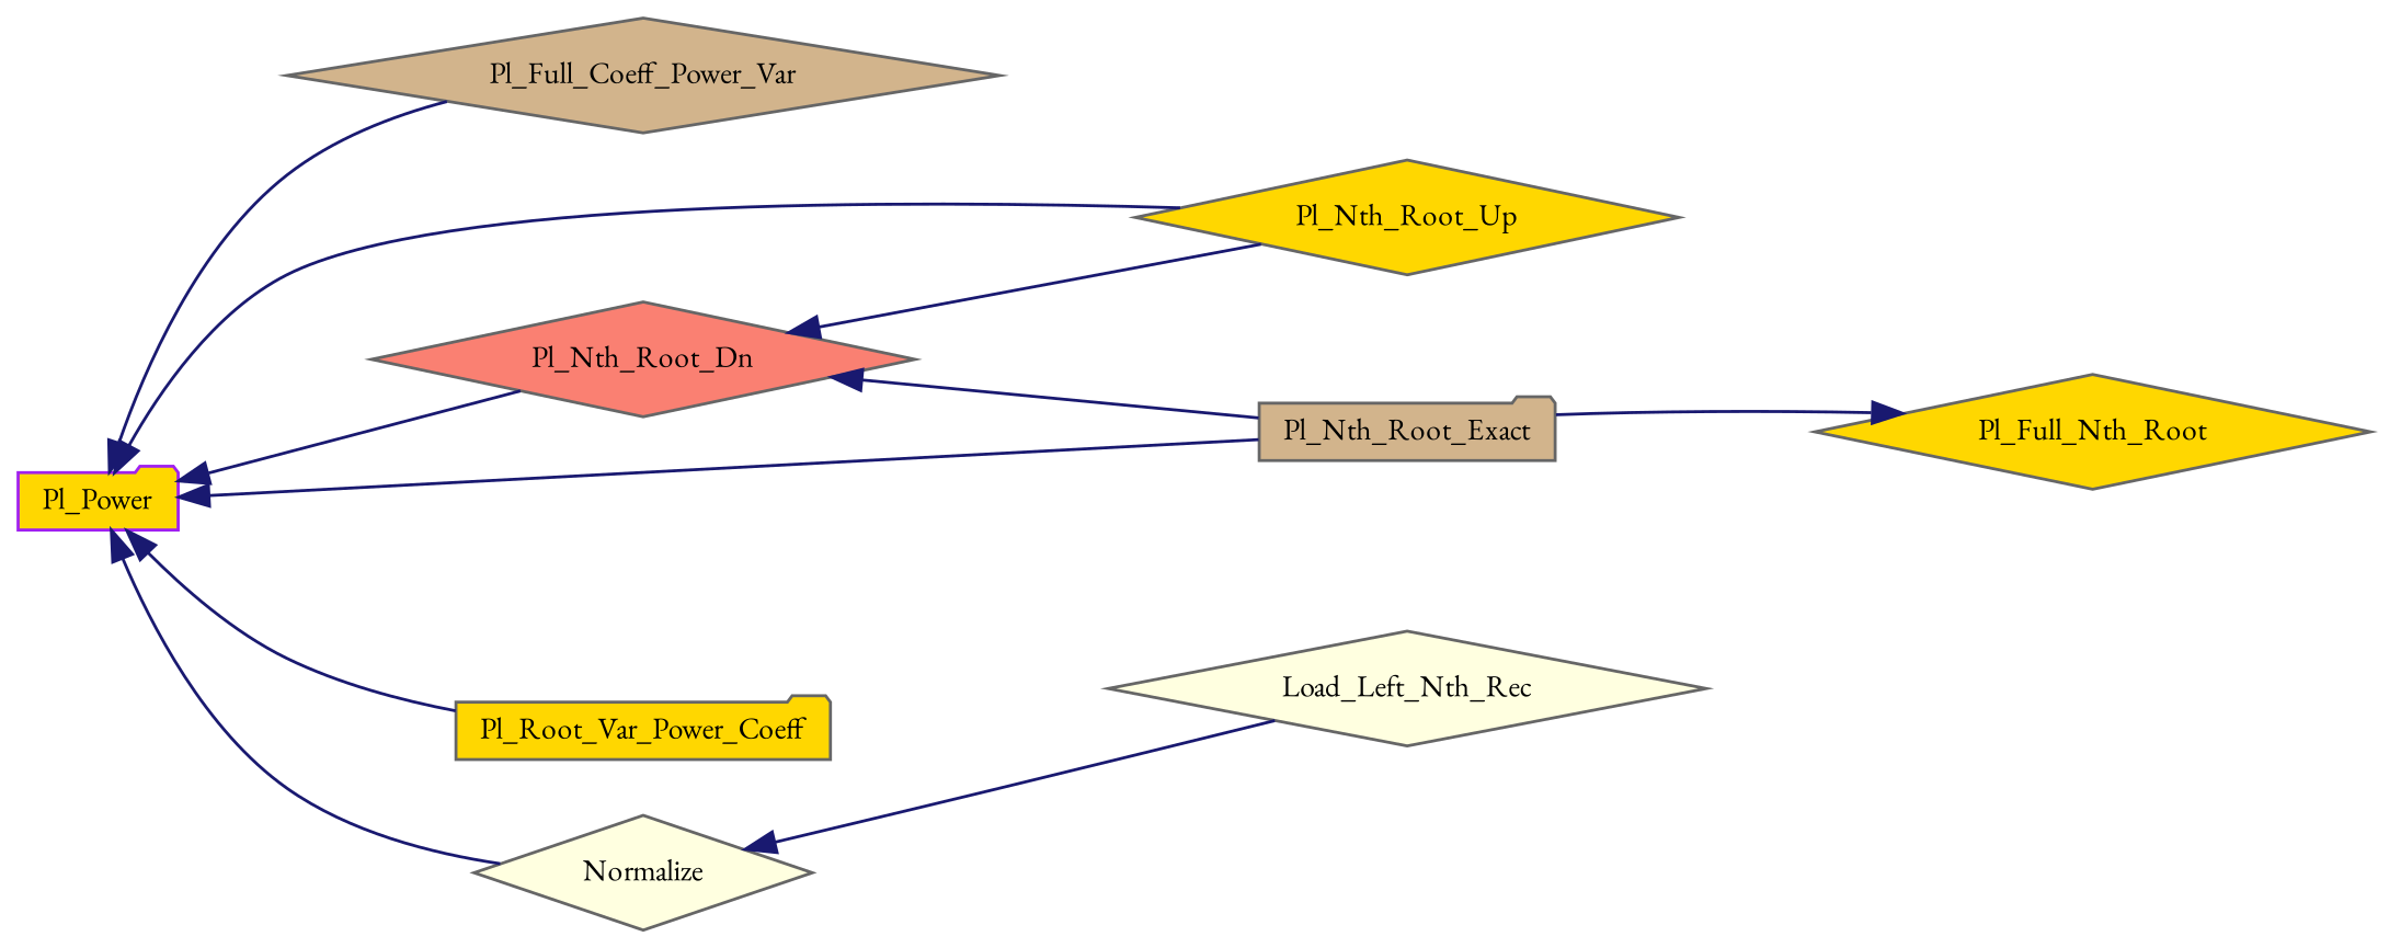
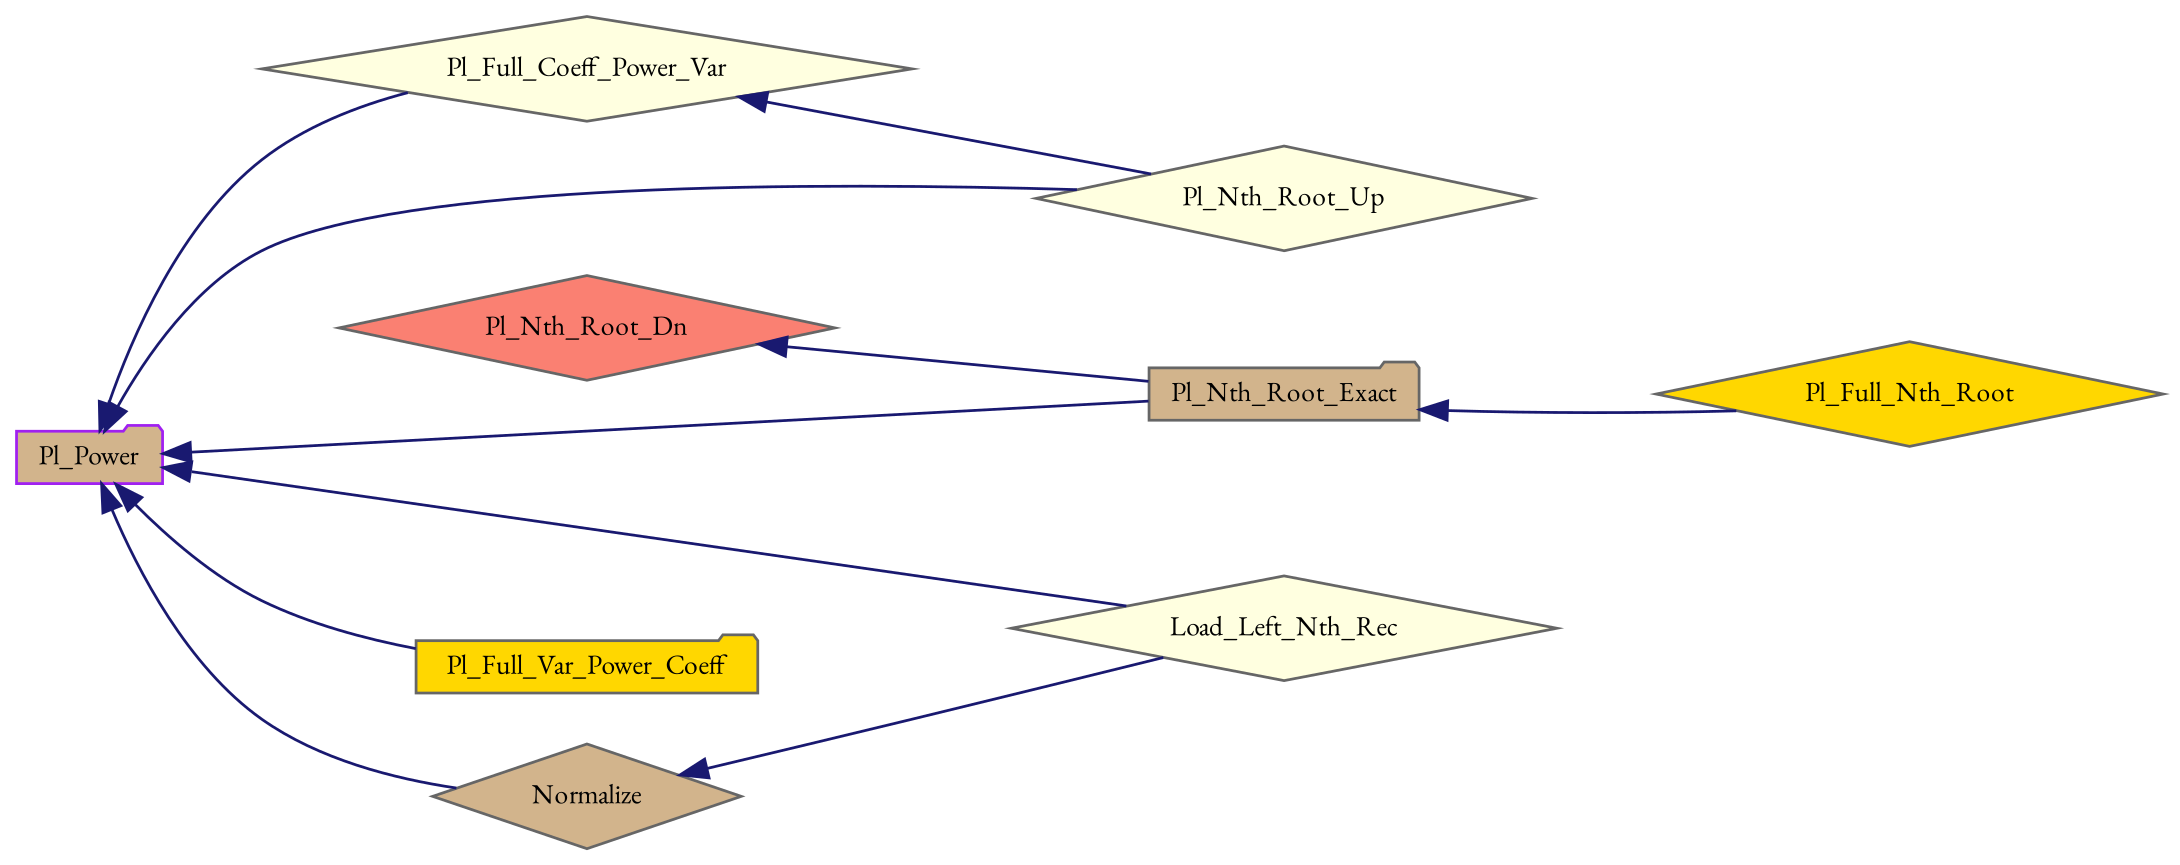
  digraph {
    fontname="EB Garamond"
    rankdir=LR
    node [color=gray40 fillcolor=gold fontname="EB Garamond" fontsize=10 shape=diamond style=filled]
    edge [color=midnightblue dir=back fontname="EB Garamond" fontsize=10 labelfontname=Helvetica labelfontsize=10 style=solid]
-   n1 [color=purple fontcolor=black height=0.2 label=Pl_Power shape=folder width=0.4]
-   n2 [fillcolor=lightyellow height=0.2 label=Normalize width=0.4]
+   n1 [color=purple fillcolor=tan fontcolor=black height=0.2 label=Pl_Power shape=folder width=0.4]
+   n2 [fillcolor=tan height=0.2 label=Normalize width=0.4]
    n3 [fillcolor=salmon height=0.2 label=Pl_Nth_Root_Dn width=0.4]
-   n4 [height=0.2 label=Pl_Nth_Root_Up width=0.4]
+   n4 [fillcolor=lightyellow height=0.2 label=Pl_Nth_Root_Up width=0.4]
    n5 [fillcolor=tan height=0.2 label=Pl_Nth_Root_Exact shape=folder width=0.4]
-   n6 [fillcolor=tan height=0.2 label=Pl_Full_Coeff_Power_Var width=0.4]
-   n7 [height=0.2 label=Pl_Root_Var_Power_Coeff shape=folder width=0.4]
+   n6 [fillcolor=lightyellow height=0.2 label=Pl_Full_Coeff_Power_Var width=0.4]
+   n7 [height=0.2 label=Pl_Full_Var_Power_Coeff shape=folder width=0.4]
    n8 [fillcolor=lightyellow height=0.2 label=Load_Left_Nth_Rec width=0.4]
    n9 [height=0.2 label=Pl_Full_Nth_Root width=0.4]
    n1 -> n2
-   n1 -> n3
+   n1 -> n8
    n1 -> n4
    n1 -> n5
    n1 -> n6
    n1 -> n7
    n2 -> n8
-   n3 -> n4
+   n6 -> n4
    n3 -> n5
-   n9 -> n5
+   n5 -> n9
  }
